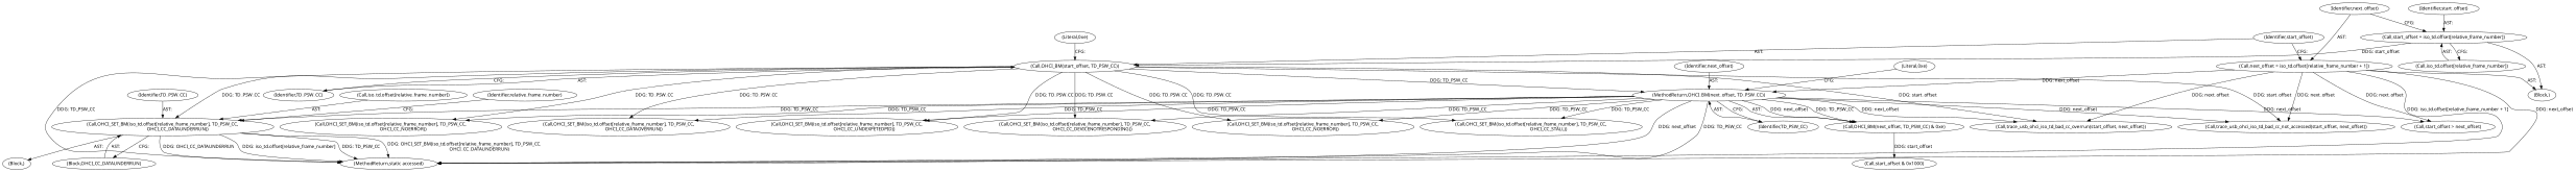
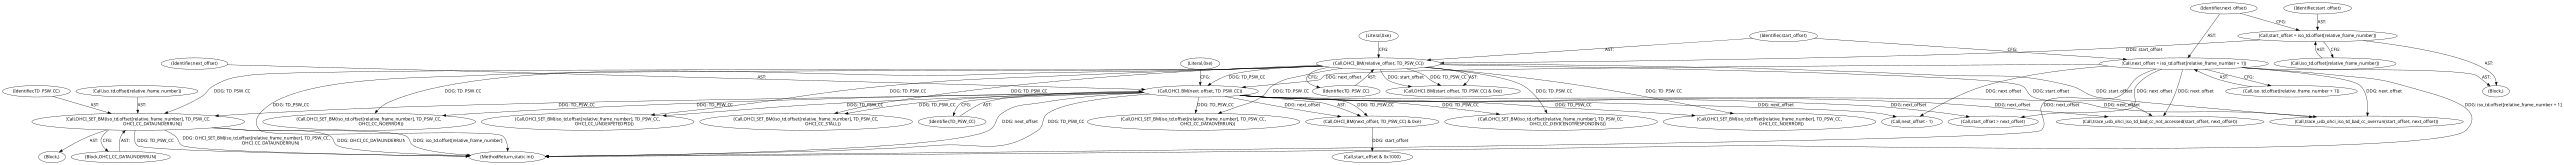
  digraph {
    fontname="Noto Sans"
    node [fontname="Noto Sans"]
    edge [fontname="Noto Sans"]
    n1 [label="(Call,OHCI_SET_BM(iso_td.offset[relative_frame_number], TD_PSW_CC,\n                        OHCI_CC_DATAUNDERRUN))"]
    n2 [label="(Block,)"]
    n3 [label="(Block,OHCI_CC_DATAUNDERRUN)"]
-   n4 [label="(MethodReturn,static accessed)"]
-   n5 [label="(Call,OHCI_BM(start_offset, TD_PSW_CC))"]
-   n6 [label="(MethodReturn,OHCI_BM(next_offset, TD_PSW_CC))"]
+   n4 [label="(MethodReturn,static int)"]
+   n5 [label="(Call,OHCI_BM(relative_offset, TD_PSW_CC))"]
+   n6 [label="(Call,OHCI_BM(next_offset, TD_PSW_CC))"]
    n7 [label="(Call,OHCI_SET_BM(iso_td.offset[relative_frame_number], TD_PSW_CC,\n                    OHCI_CC_NOERROR))"]
    n8 [label="(Call,trace_usb_ohci_iso_td_bad_cc_overrun(start_offset, next_offset))"]
    n9 [label="(Identifier,TD_PSW_CC)"]
    n10 [label="(Call,OHCI_SET_BM(iso_td.offset[relative_frame_number], TD_PSW_CC,\n                    OHCI_CC_NOERROR))"]
    n11 [label="(Call,trace_usb_ohci_iso_td_bad_cc_not_accessed(start_offset, next_offset))"]
    n12 [label="(Call,OHCI_SET_BM(iso_td.offset[relative_frame_number], TD_PSW_CC,\n                            OHCI_CC_STALL))"]
    n13 [label="(Call,OHCI_SET_BM(iso_td.offset[relative_frame_number], TD_PSW_CC,\n                        OHCI_CC_DATAOVERRUN))"]
+   n14 [label="(Call,OHCI_BM(start_offset, TD_PSW_CC) & 0xe)"]
    n15 [label="(Call,OHCI_SET_BM(iso_td.offset[relative_frame_number], TD_PSW_CC,\n                            OHCI_CC_DEVICENOTRESPONDING))"]
    n16 [label="(Call,OHCI_SET_BM(iso_td.offset[relative_frame_number], TD_PSW_CC,\n                            OHCI_CC_UNDEXPETEDPID))"]
    n17 [label="(Call,start_offset > next_offset)"]
    n18 [label="(Call,OHCI_BM(next_offset, TD_PSW_CC) & 0xe)"]
    n19 [label="(Identifier,TD_PSW_CC)"]
+   n20 [label="(Call,next_offset - 1)"]
    n21 [label="(Call,start_offset & 0x1000)"]
    n22 [label="(Call,start_offset = iso_td.offset[relative_frame_number])"]
    n23 [label="(Block,)"]
    n24 [label="(Call,iso_td.offset[relative_frame_number])"]
    n25 [label="(Call,next_offset = iso_td.offset[relative_frame_number + 1])"]
+   n26 [label="(Call,iso_td.offset[relative_frame_number + 1])"]
    n27 [label="(Identifier,TD_PSW_CC)"]
-   n28 [label="(Identifier,relative_frame_number)"]
    n29 [label="(Identifier,next_offset)"]
    n30 [label="(Identifier,start_offset)"]
    n31 [label="(Call,iso_td.offset[relative_frame_number])"]
    n32 [label="(Identifier,next_offset)"]
    n33 [label="(Identifier,start_offset)"]
    n34 [label="(Literal,0xe)"]
    n35 [label="(Literal,0xe)"]
    n1 -> n2 [label="AST: "]
    n1 -> n3 [label="CFG: "]
    n1 -> n4 [label="DDG: OHCI_SET_BM(iso_td.offset[relative_frame_number], TD_PSW_CC,\n                        OHCI_CC_DATAUNDERRUN)"]
    n1 -> n4 [label="DDG: OHCI_CC_DATAUNDERRUN"]
    n1 -> n4 [label="DDG: iso_td.offset[relative_frame_number]"]
    n1 -> n4 [label="DDG: TD_PSW_CC"]
    n3 -> n1 [label="AST: "]
    n5 -> n1 [label="DDG: TD_PSW_CC"]
    n5 -> n4 [label="DDG: TD_PSW_CC"]
    n5 -> n6 [label="DDG: TD_PSW_CC"]
    n5 -> n7 [label="DDG: TD_PSW_CC"]
    n5 -> n8 [label="DDG: start_offset"]
    n5 -> n9 [label="CFG: "]
    n5 -> n10 [label="DDG: TD_PSW_CC"]
    n5 -> n11 [label="DDG: start_offset"]
    n5 -> n12 [label="DDG: TD_PSW_CC"]
    n5 -> n13 [label="DDG: TD_PSW_CC"]
+   n5 -> n14 [label="AST: "]
+   n5 -> n14 [label="DDG: start_offset"]
+   n5 -> n14 [label="DDG: TD_PSW_CC"]
    n5 -> n15 [label="DDG: TD_PSW_CC"]
    n5 -> n16 [label="DDG: TD_PSW_CC"]
    n6 -> n1 [label="DDG: TD_PSW_CC"]
    n6 -> n4 [label="DDG: next_offset"]
    n6 -> n4 [label="DDG: TD_PSW_CC"]
    n6 -> n7 [label="DDG: TD_PSW_CC"]
    n6 -> n8 [label="DDG: next_offset"]
    n6 -> n10 [label="DDG: TD_PSW_CC"]
    n6 -> n11 [label="DDG: next_offset"]
    n6 -> n12 [label="DDG: TD_PSW_CC"]
    n6 -> n13 [label="DDG: TD_PSW_CC"]
    n6 -> n15 [label="DDG: TD_PSW_CC"]
    n6 -> n16 [label="DDG: TD_PSW_CC"]
    n6 -> n17 [label="DDG: next_offset"]
    n6 -> n18 [label="AST: "]
    n6 -> n18 [label="DDG: next_offset"]
    n6 -> n18 [label="DDG: TD_PSW_CC"]
    n6 -> n19 [label="CFG: "]
+   n6 -> n20 [label="DDG: next_offset"]
    n9 -> n5 [label="AST: "]
    n18 -> n21 [label="DDG: start_offset"]
    n19 -> n6 [label="AST: "]
    n22 -> n5 [label="DDG: start_offset"]
    n22 -> n23 [label="AST: "]
    n22 -> n24 [label="CFG: "]
    n24 -> n22 [label="AST: "]
    n25 -> n4 [label="DDG: next_offset"]
    n25 -> n4 [label="DDG: iso_td.offset[relative_frame_number + 1]"]
    n25 -> n6 [label="DDG: next_offset"]
    n25 -> n8 [label="DDG: next_offset"]
    n25 -> n11 [label="DDG: next_offset"]
    n25 -> n17 [label="DDG: next_offset"]
+   n25 -> n20 [label="DDG: next_offset"]
    n25 -> n23 [label="AST: "]
+   n25 -> n26 [label="CFG: "]
+   n26 -> n25 [label="AST: "]
    n27 -> n1 [label="AST: "]
-   n28 -> n1 [label="CFG: "]
    n29 -> n6 [label="AST: "]
    n30 -> n22 [label="AST: "]
    n31 -> n1 [label="AST: "]
    n32 -> n22 [label="CFG: "]
    n32 -> n25 [label="AST: "]
    n33 -> n5 [label="AST: "]
    n33 -> n25 [label="CFG: "]
    n34 -> n5 [label="CFG: "]
    n35 -> n6 [label="CFG: "]
  }
